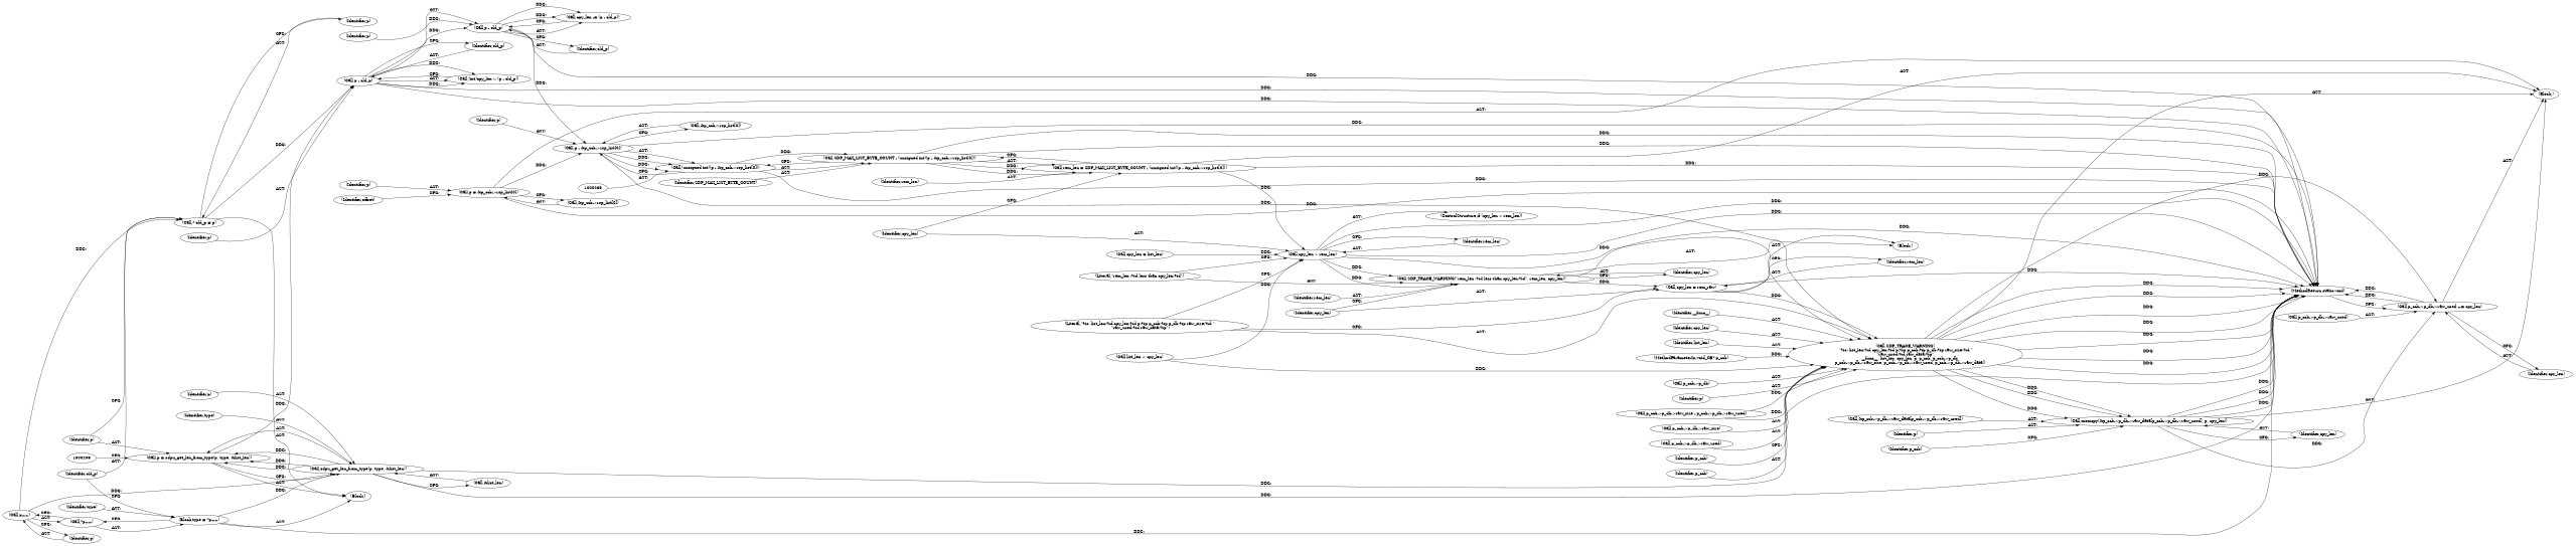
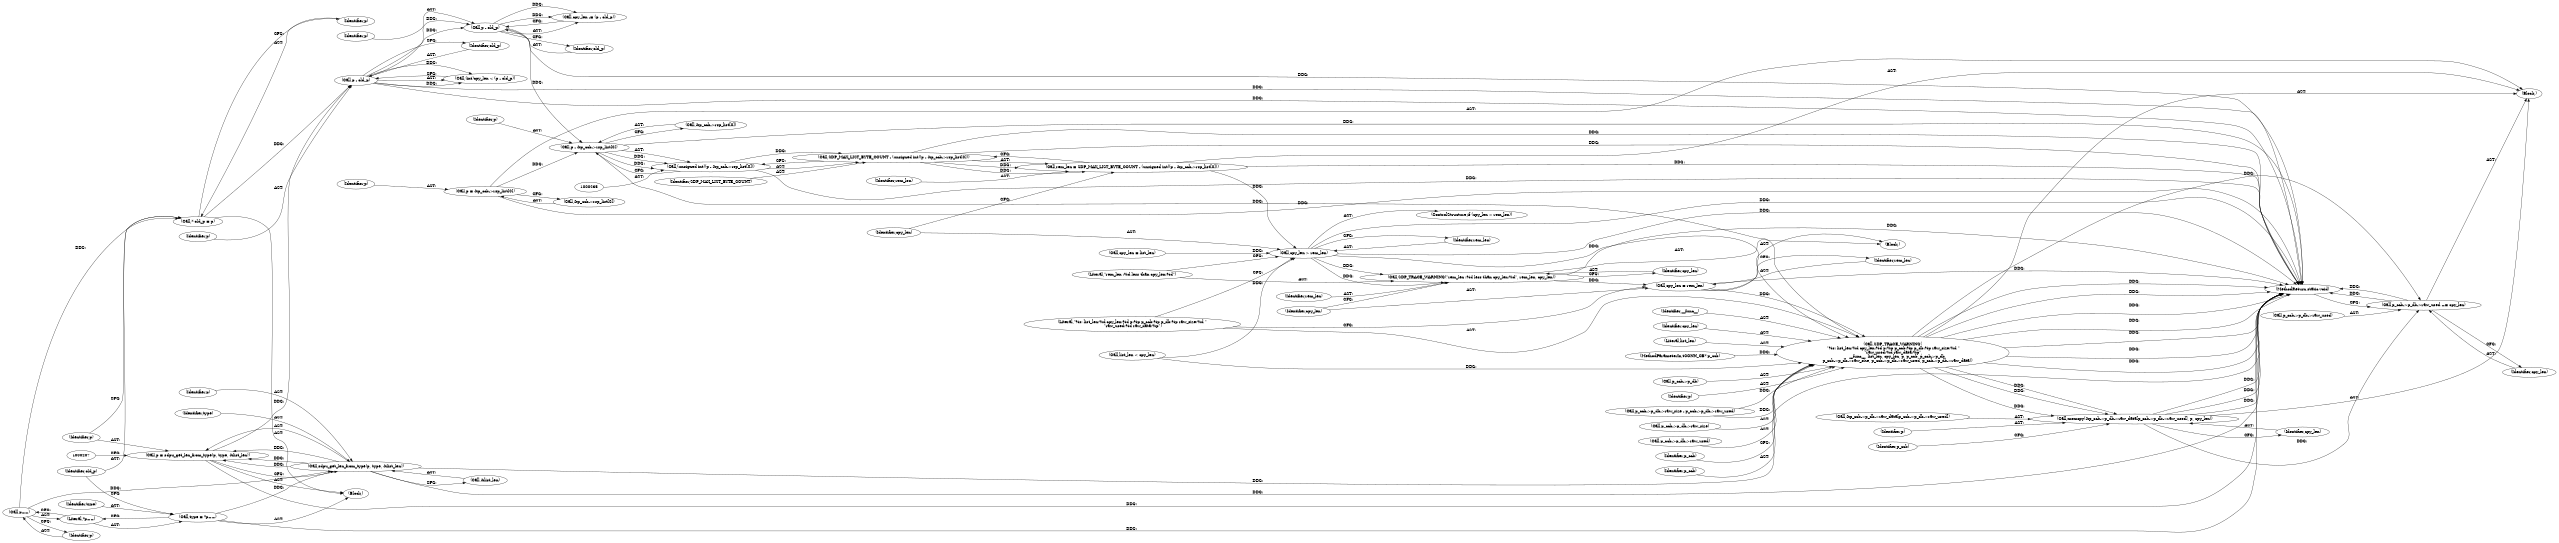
  digraph {
    rankdir=LR
    n1 [label="(Call,p - &p_ccb->rsp_list[0])"]
    n2 [label="(Call,(unsigned int)(p - &p_ccb->rsp_list[0]))"]
    n3 [label="(Call,SDP_TRACE_WARNING(\n \"%s: list_len:%d cpy_len:%d p:%p p_ccb:%p p_db:%p raw_size:%d \"\n \"raw_used:%d raw_data:%p\",\n        __func__, list_len, cpy_len, p, p_ccb, p_ccb->p_db,\n        p_ccb->p_db->raw_size, p_ccb->p_db->raw_used, p_ccb->p_db->raw_data))"]
    n4 [label="(MethodReturn,static void)"]
    n5 [label="(Call,&p_ccb->rsp_list[0])"]
    n6 [label="(Call,SDP_MAX_LIST_BYTE_COUNT - (unsigned int)(p - &p_ccb->rsp_list[0]))"]
    n7 [label="(Block,)"]
    n8 [label="(Call,memcpy(&p_ccb->p_db->raw_data[p_ccb->p_db->raw_used], p, cpy_len))"]
    n9 [label="(Call,p_ccb->p_db->raw_used += cpy_len)"]
    n10 [label="(Call,p - old_p)"]
    n11 [label="(Call,cpy_len -= (p - old_p))"]
    n12 [label="(Identifier,old_p)"]
    n13 [label="(Call,p - old_p)"]
    n14 [label="(Identifier,old_p)"]
    n15 [label="(Call,(int)cpy_len < (p - old_p))"]
    n16 [label="(Call,p = sdpu_get_len_from_type(p, type, &list_len))"]
    n17 [label="(Call,sdpu_get_len_from_type(p, type, &list_len))"]
    n18 [label="(Block,)"]
    n19 [label="(Call,&list_len)"]
    n20 [label="(Call,p++)"]
    n21 [label="(Call,* old_p = p)"]
    n22 [label="(Identifier,p)"]
-   n23 [label="(Call,*p++)"]
+   n23 [label="(Literal,*p++)"]
    n24 [label="(Identifier,p)"]
-   n25 [label="(Block,type = *p++)"]
+   n25 [label="(Call,type = *p++)"]
    n26 [label="(Call,p = &p_ccb->rsp_list[0])"]
    n27 [label="(Call,&p_ccb->rsp_list[0])"]
    n28 [label="(Call,rem_len = SDP_MAX_LIST_BYTE_COUNT - (unsigned int)(p - &p_ccb->rsp_list[0]))"]
    n29 [label="(Call,cpy_len > rem_len)"]
    n30 [label="(Call,SDP_TRACE_WARNING(\"rem_len :%d less than cpy_len:%d\", rem_len, cpy_len))"]
    n31 [label="(Identifier,rem_len)"]
    n32 [label="(ControlStructure,if (cpy_len > rem_len))"]
-   n33 [label="(Call,cpy_len = rem_raw)"]
+   n33 [label="(Call,cpy_len = rem_len)"]
    n34 [label="(Identifier,cpy_len)"]
    n35 [label="(Block,)"]
    n36 [label="(Identifier,rem_len)"]
    n37 [label="(Identifier,cpy_len)"]
    n38 [label="(Identifier,cpy_len)"]
    n39 [label="(Identifier,rem_len)"]
    n40 [label="(Identifier,cpy_len)"]
    n41 [label="(Identifier,p)"]
    n42 [label="(Call,p_ccb->p_db)"]
    n43 [label="(Identifier,p)"]
    n44 [label="(Call,p_ccb->p_db->raw_size - p_ccb->p_db->raw_used)"]
    n45 [label="(Identifier,p)"]
    n46 [label="(Identifier,type)"]
    n47 [label="(Literal,\"rem_len :%d less than cpy_len:%d\")"]
    n48 [label="(Literal,\"%s: list_len:%d cpy_len:%d p:%p p_ccb:%p p_db:%p raw_size:%d \"\n \"raw_used:%d raw_data:%p\")"]
    n49 [label="(Identifier,p)"]
    n50 [label="(Call,p_ccb->p_db->raw_size)"]
    n51 [label="(Call,p_ccb->p_db->raw_used)"]
    n52 [label="(Identifier,type)"]
    n53 [label="(Identifier,p_ccb)"]
    n54 [label="(Call,p_ccb->p_db->raw_used)"]
    n55 [label="(Identifier,p)"]
    n56 [label="(Identifier,cpy_len)"]
    n57 [label="(Identifier,p_ccb)"]
    n58 [label="(Identifier,p_ccb)"]
    n59 [label="(Identifier,p)"]
    n60 [label="(Call,&p_ccb->p_db->raw_data[p_ccb->p_db->raw_used])"]
    n61 [label="(Identifier,__func__)"]
    n62 [label="(Identifier,cpy_len)"]
    n63 [label="(Identifier,old_p)"]
    n64 [label="(Identifier,SDP_MAX_LIST_BYTE_COUNT)"]
    n65 [label="(Identifier,p)"]
    n66 [label="(Call,cpy_len = list_len)"]
-   n67 [label="(Identifier,list_len)"]
-   n68 [label="(Identifier,offset)"]
+   n67 [label="(Literal,list_len)"]
    n69 [label="(Call,list_len < cpy_len)"]
-   n70 [label="(MethodParameterIn,void_CB* p_ccb)"]
+   n70 [label="(MethodParameterIn,tCONN_CB* p_ccb)"]
    n71 [label="(Identifier,p)"]
    n72 [label="(Identifier,rem_len)"]
-   1000207 [label=1000206]
+   1000207
    1000235
    n1 -> n2 [label="AST: "]
    n1 -> n2 [label="DDG: "]
    n1 -> n2 [label="DDG: "]
    n1 -> n3 [label="DDG: "]
    n1 -> n4 [label="DDG: "]
    n1 -> n5 [label="CFG: "]
    n2 -> n1 [label="CFG: "]
    n2 -> n4 [label="DDG: "]
    n2 -> n6 [label="AST: "]
    n2 -> n6 [label="DDG: "]
    n3 -> n4 [label="DDG: "]
    n3 -> n4 [label="DDG: "]
    n3 -> n4 [label="DDG: "]
    n3 -> n4 [label="DDG: "]
    n3 -> n4 [label="DDG: "]
    n3 -> n4 [label="DDG: "]
    n3 -> n4 [label="DDG: "]
    n3 -> n7 [label="AST: "]
    n3 -> n8 [label="DDG: "]
    n3 -> n8 [label="DDG: "]
    n3 -> n8 [label="DDG: "]
    n3 -> n9 [label="DDG: "]
    n4 -> n9 [label="CFG: "]
    n5 -> n1 [label="AST: "]
    n6 -> n2 [label="CFG: "]
    n6 -> n4 [label="DDG: "]
    n6 -> n4 [label="DDG: "]
    n6 -> n28 [label="AST: "]
    n6 -> n28 [label="DDG: "]
    n6 -> n28 [label="DDG: "]
    n8 -> n4 [label="DDG: "]
    n8 -> n4 [label="DDG: "]
    n8 -> n4 [label="DDG: "]
    n8 -> n7 [label="AST: "]
    n8 -> n9 [label="DDG: "]
    n8 -> n37 [label="CFG: "]
    n9 -> n4 [label="DDG: "]
    n9 -> n4 [label="DDG: "]
    n9 -> n7 [label="AST: "]
    n9 -> n38 [label="CFG: "]
    n10 -> n1 [label="DDG: "]
    n10 -> n4 [label="DDG: "]
    n10 -> n11 [label="AST: "]
    n10 -> n11 [label="DDG: "]
    n10 -> n11 [label="DDG: "]
    n10 -> n12 [label="CFG: "]
    n11 -> n10 [label="CFG: "]
    n12 -> n10 [label="AST: "]
    n13 -> n4 [label="DDG: "]
    n13 -> n4 [label="DDG: "]
    n13 -> n10 [label="DDG: "]
    n13 -> n10 [label="DDG: "]
    n13 -> n14 [label="CFG: "]
    n13 -> n15 [label="AST: "]
    n13 -> n15 [label="DDG: "]
    n13 -> n15 [label="DDG: "]
    n14 -> n13 [label="AST: "]
    n15 -> n13 [label="CFG: "]
+   n16 -> n4 [label="DDG: "]
    n16 -> n13 [label="DDG: "]
    n16 -> n17 [label="CFG: "]
    n16 -> n18 [label="AST: "]
    n17 -> n4 [label="DDG: "]
    n17 -> n4 [label="DDG: "]
    n17 -> n16 [label="AST: "]
    n17 -> n16 [label="DDG: "]
    n17 -> n16 [label="DDG: "]
    n17 -> n16 [label="DDG: "]
    n17 -> n19 [label="CFG: "]
    n19 -> n17 [label="AST: "]
    n20 -> n17 [label="DDG: "]
    n20 -> n21 [label="DDG: "]
    n20 -> n22 [label="CFG: "]
    n20 -> n23 [label="AST: "]
    n21 -> n13 [label="DDG: "]
    n21 -> n18 [label="AST: "]
    n21 -> n24 [label="CFG: "]
    n22 -> n20 [label="AST: "]
    n23 -> n20 [label="CFG: "]
    n23 -> n25 [label="AST: "]
    n24 -> n21 [label="AST: "]
    n25 -> n4 [label="DDG: "]
    n25 -> n17 [label="DDG: "]
    n25 -> n18 [label="AST: "]
    n25 -> n23 [label="CFG: "]
    n26 -> n1 [label="DDG: "]
    n26 -> n4 [label="DDG: "]
    n26 -> n7 [label="AST: "]
    n26 -> n27 [label="CFG: "]
    n27 -> n26 [label="AST: "]
    n28 -> n4 [label="DDG: "]
    n28 -> n6 [label="CFG: "]
    n28 -> n7 [label="AST: "]
    n28 -> n29 [label="DDG: "]
    n29 -> n3 [label="DDG: "]
    n29 -> n4 [label="DDG: "]
    n29 -> n4 [label="DDG: "]
    n29 -> n30 [label="DDG: "]
    n29 -> n30 [label="DDG: "]
    n29 -> n31 [label="CFG: "]
    n29 -> n32 [label="AST: "]
    n30 -> n4 [label="DDG: "]
    n30 -> n33 [label="DDG: "]
    n30 -> n34 [label="CFG: "]
    n30 -> n35 [label="AST: "]
    n31 -> n29 [label="AST: "]
    n33 -> n3 [label="DDG: "]
    n33 -> n4 [label="DDG: "]
    n33 -> n35 [label="AST: "]
    n33 -> n36 [label="CFG: "]
    n34 -> n30 [label="AST: "]
    n36 -> n33 [label="AST: "]
    n37 -> n8 [label="AST: "]
    n38 -> n9 [label="AST: "]
    n39 -> n30 [label="AST: "]
    n40 -> n28 [label="CFG: "]
    n40 -> n29 [label="AST: "]
    n41 -> n16 [label="AST: "]
    n41 -> n21 [label="CFG: "]
    n42 -> n3 [label="AST: "]
    n43 -> n3 [label="AST: "]
    n44 -> n3 [label="DDG: "]
    n44 -> n3 [label="DDG: "]
    n45 -> n26 [label="AST: "]
    n46 -> n17 [label="AST: "]
    n47 -> n29 [label="CFG: "]
    n47 -> n30 [label="AST: "]
    n48 -> n3 [label="AST: "]
    n48 -> n29 [label="CFG: "]
    n48 -> n33 [label="CFG: "]
    n49 -> n8 [label="AST: "]
    n50 -> n3 [label="AST: "]
    n51 -> n3 [label="AST: "]
    n52 -> n25 [label="AST: "]
    n53 -> n3 [label="CFG: "]
    n54 -> n9 [label="AST: "]
    n55 -> n17 [label="AST: "]
    n56 -> n30 [label="CFG: "]
    n56 -> n33 [label="AST: "]
    n57 -> n8 [label="CFG: "]
    n58 -> n3 [label="AST: "]
    n59 -> n13 [label="AST: "]
    n60 -> n8 [label="AST: "]
    n61 -> n3 [label="AST: "]
    n62 -> n3 [label="AST: "]
    n63 -> n21 [label="AST: "]
    n63 -> n25 [label="CFG: "]
    n64 -> n6 [label="AST: "]
    n65 -> n10 [label="AST: "]
    n66 -> n29 [label="DDG: "]
    n67 -> n3 [label="AST: "]
-   n68 -> n26 [label="CFG: "]
    n69 -> n3 [label="DDG: "]
    n69 -> n29 [label="DDG: "]
    n70 -> n3 [label="DDG: "]
    n71 -> n1 [label="AST: "]
    n72 -> n28 [label="AST: "]
    1000207 -> n16 [label="CFG: "]
    1000235 -> n2 [label="AST: "]
  }
